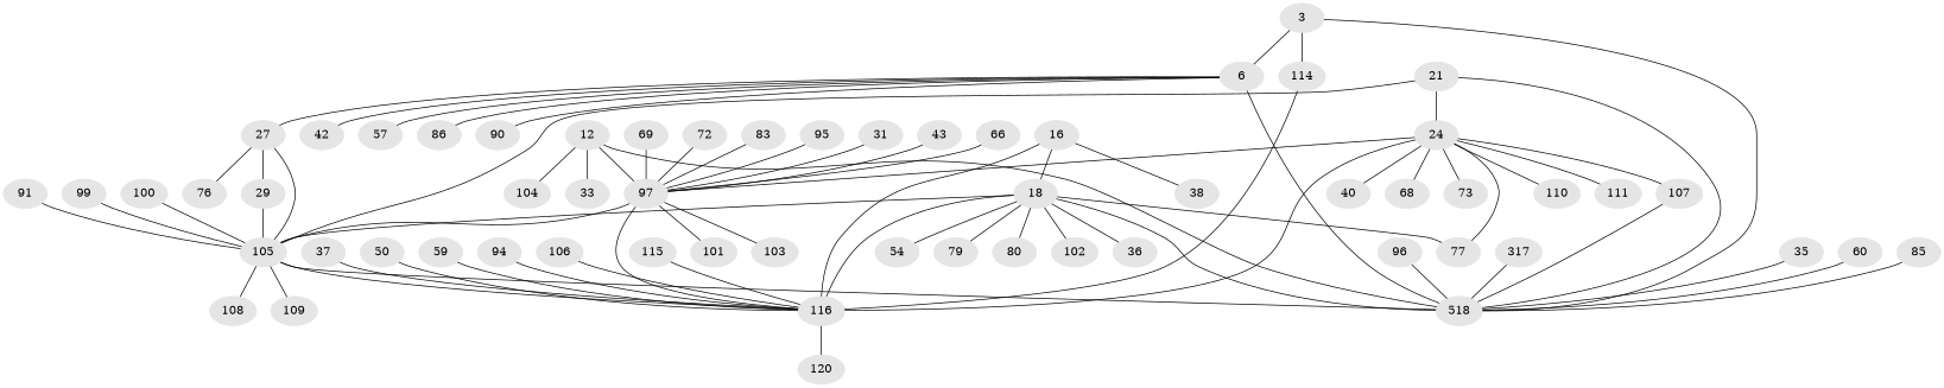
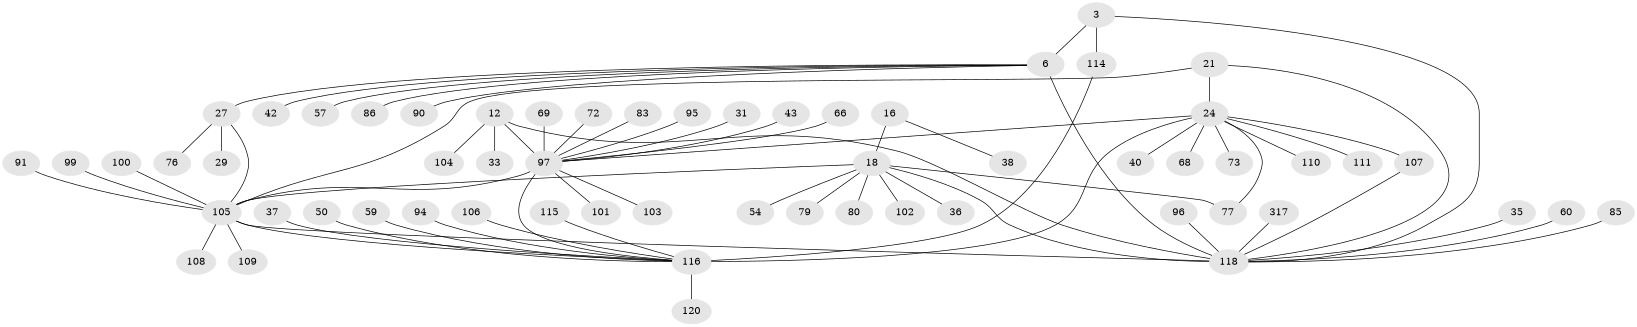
  graph {
    node [color=gray90 style=filled]
    3 [super="+1"]
    6 [super="+5"]
    114 [super="+113"]
-   118 [super="+4" label=518]
+   118 [super="+4"]
    27 [super="+26"]
    42
    57
    86
    90
    116 [super="+47+93+71+15"]
    29 [super="+28"]
    105 [super="+41+87+88"]
    76 [super="+74"]
    12 [super="+7+9"]
    33
    97 [super="+11"]
    104 [super="+81"]
    101 [super="+84"]
    103
    16 [super="+14"]
    18 [super="+17"]
    38
    36
    54
    77 [super="+58"]
    79
    80 [super="+55"]
    102 [super="+44"]
    120 [super="+45+119"]
    108 [super="+48+63"]
    109
    21 [super="+19"]
    24 [super="+23+22"]
    40
    68
    73
    107 [super="+89"]
    110 [super="+56"]
    111
    31
    35
    37
    43
    50
    59
    60
    66
    69
    72
    83
    85
    91
    94 [super="+62"]
    95 [super="+82"]
    96
    99
    100
    106
    115
    n60 [label=317 super="+92"]
    3 -- 6 [weight=4]
    3 -- 114
    3 -- 118 [weight=4]
    6 -- 118 [weight=4]
    6 -- 27
    6 -- 42
    6 -- 57
    6 -- 86
    6 -- 90
    114 -- 116
    27 -- 29 [weight=4]
    27 -- 105 [weight=4]
    27 -- 76
    116 -- 120
-   29 -- 105 [weight=4]
    105 -- 118 [weight=2]
    105 -- 116 [weight=2]
    105 -- 108
    105 -- 109
    12 -- 118
    12 -- 33
    12 -- 97 [weight=9]
    12 -- 104
    97 -- 116 [weight=2]
    97 -- 105
    97 -- 101
    97 -- 103
-   16 -- 116 [weight=4]
    16 -- 18 [weight=4]
    16 -- 38
    18 -- 118 [weight=2]
-   18 -- 116 [weight=5]
    18 -- 105
    18 -- 36
    18 -- 54
    18 -- 77
    18 -- 79
    18 -- 80
    18 -- 102
    21 -- 118
    21 -- 105
    21 -- 24 [weight=8]
    24 -- 116 [weight=2]
    24 -- 97
    24 -- 77
    24 -- 40
    24 -- 68
    24 -- 73
    24 -- 107
    24 -- 110
    24 -- 111
    107 -- 118
    31 -- 97
    35 -- 118
    37 -- 116
    43 -- 97
    50 -- 116
    59 -- 116
    60 -- 118
    66 -- 97
    69 -- 97
    72 -- 97
    83 -- 97
    85 -- 118
    91 -- 105
    94 -- 116
    95 -- 97
    96 -- 118
    99 -- 105
    100 -- 105
    106 -- 116
    115 -- 116
    n60 -- 118
  }
